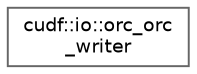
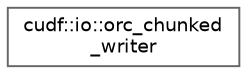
  digraph {
    rankdir=LR
-   n1 [color=grey40 fillcolor=white fontname=Helvetica fontsize=10 height=0.2 label="cudf::io::orc_orc\l_writer" shape=box style=filled width=0.4]
+   n1 [color=grey40 fillcolor=white fontname=Helvetica fontsize=10 height=0.2 label="cudf::io::orc_chunked\l_writer" shape=box style=filled width=0.4]
  }
